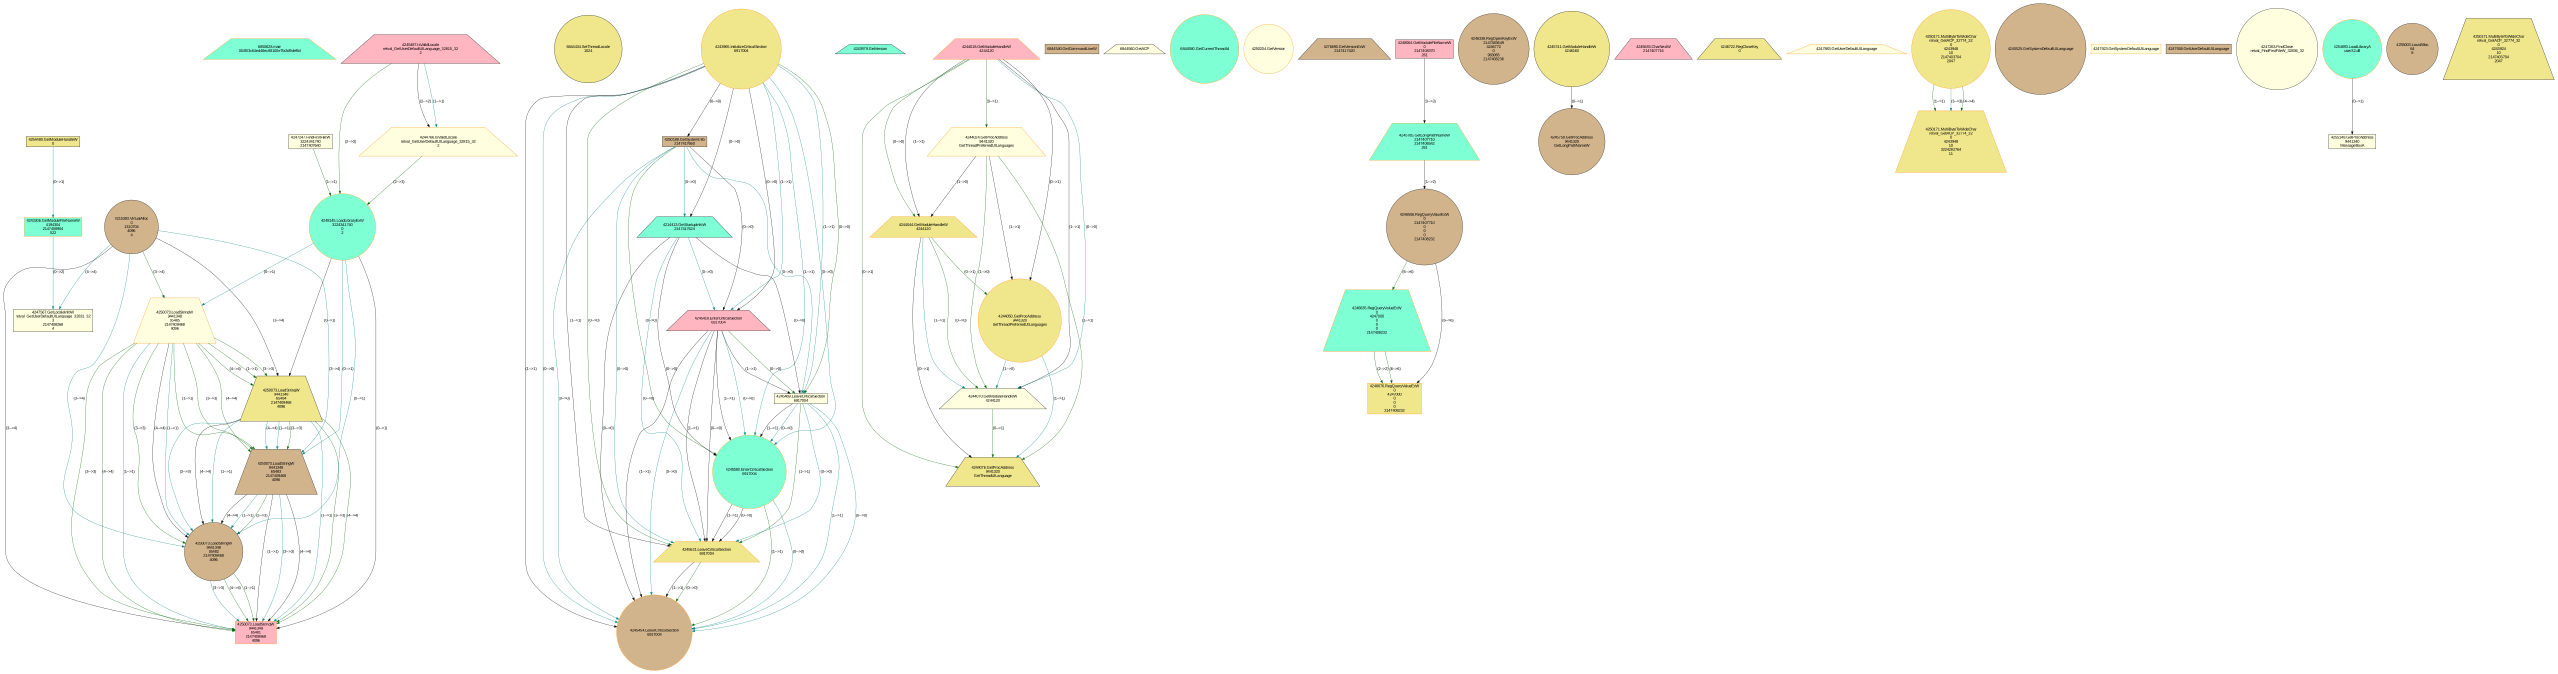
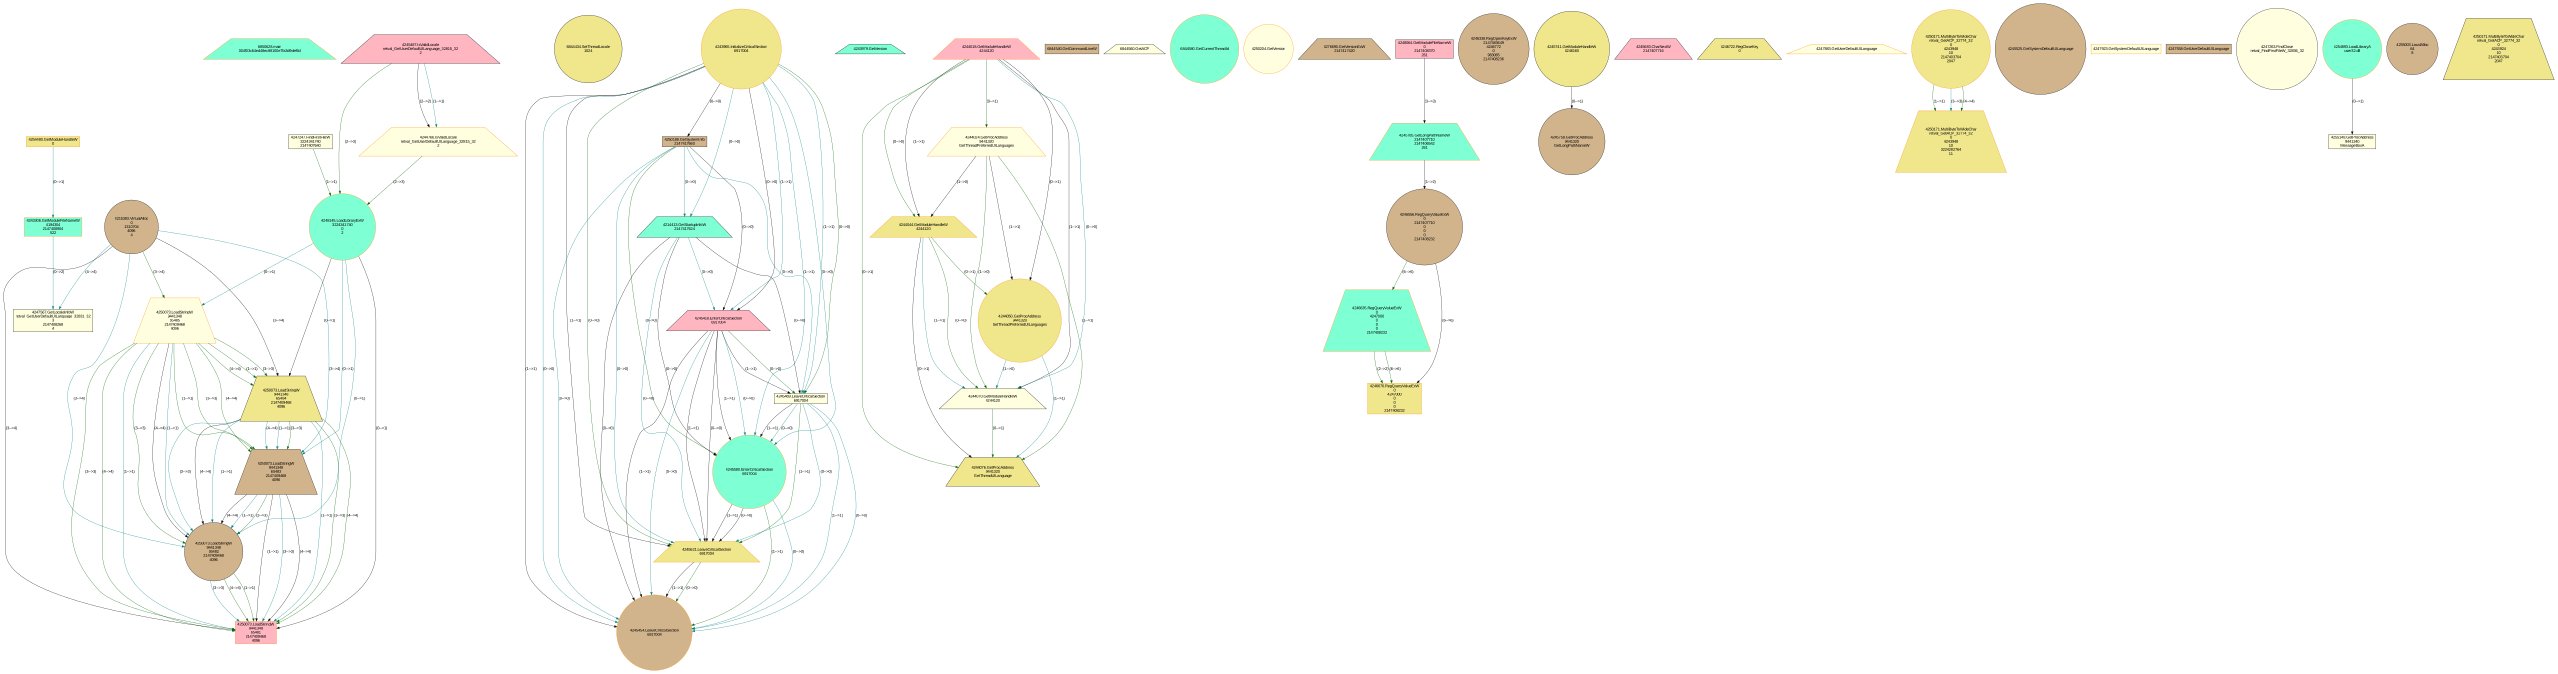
  digraph {
    fontname="Liberation Sans"
    node [color=black fillcolor=khaki fontname="Liberation Sans" shape=trapezium style=filled]
    edge [color=teal fontname="Liberation Sans"]
    n1 [color=darkorange fillcolor=aquamarine label="6850628.main\n004f03c64ed48ec88100e7fa3d9def6d"]
-   n2 [label="4254480.GetModuleHandleW\n0" shape=box]
+   n2 [color=darkorange label="4254480.GetModuleHandleW\n0" shape=box]
    n3 [color=darkorange fillcolor=aquamarine label="4243306.GetModuleFileNameW\n4194304\n2147408904\n522" shape=box]
    n4 [fillcolor=lightyellow label="4247567.GetLocaleInfoW\nretval_GetUserDefaultUILanguage_32831_32\n3\n2147408268\n4" shape=box]
    n5 [label="6844434.SetThreadLocale\n1024" shape=circle]
    n6 [color=darkorange label="4243965.InitializeCriticalSection\n6917004" shape=circle]
    n7 [fillcolor=tan label="4250188.GetSystemInfo\n2147417660" shape=box]
    n8 [fillcolor=aquamarine label="4214413.GetStartupInfoW\n2147417624"]
    n9 [fillcolor=lightpink label="4245418.EnterCriticalSection\n6917004"]
    n10 [fillcolor=lightyellow label="4245469.LeaveCriticalSection\n6917004" shape=box]
    n11 [color=darkorange fillcolor=aquamarine label="4245580.EnterCriticalSection\n6917004" shape=circle]
    n12 [color=darkorange label="4245621.LeaveCriticalSection\n6917004"]
    n13 [color=darkorange fillcolor=tan label="4245454.LeaveCriticalSection\n6917004" shape=circle]
    n14 [fillcolor=aquamarine label="4243979.GetVersion\n"]
    n15 [color=darkorange fillcolor=lightpink label="4244018.GetModuleHandleW\n4244120"]
    n16 [color=darkorange fillcolor=lightyellow label="4244024.GetProcAddress\n9441320\nGetThreadPreferredUILanguages"]
    n17 [color=darkorange label="4244044.GetModuleHandleW\n4244120"]
    n18 [color=darkorange label="4244050.GetProcAddress\n9441320\nSetThreadPreferredUILanguages" shape=circle]
    n19 [fillcolor=lightyellow label="4244070.GetModuleHandleW\n4244120"]
    n20 [label="4244076.GetProcAddress\n9441320\nGetThreadUILanguage"]
    n21 [fillcolor=tan label="6844540.GetCommandLineW\n" shape=box]
    n22 [fillcolor=lightyellow label="6844560.GetACP\n"]
    n23 [color=darkorange fillcolor=aquamarine label="6844580.GetCurrentThreadId\n" shape=circle]
    n24 [color=darkorange fillcolor=lightyellow label="4250204.GetVersion\n" shape=circle]
    n25 [fillcolor=tan label="4276690.GetVersionExW\n2147417420"]
    n26 [fillcolor=lightpink label="4248064.GetModuleFileNameW\n0\n2147408370\n261" shape=box]
    n27 [color=darkorange fillcolor=aquamarine label="4245785.GetLongPathNameW\n2147407710\n2147406542\n261"]
    n28 [fillcolor=tan label="4246556.RegQueryValueExW\n0\n2147407710\n0\n0\n0\n2147408232" shape=circle]
    n29 [fillcolor=tan label="4215383.VirtualAlloc\n0\n1310704\n4096\n4" shape=circle]
    n30 [color=darkorange fillcolor=lightyellow label="4250073.LoadStringW\n9441348\n65485\n2147409468\n4096"]
    n31 [label="4250073.LoadStringW\n9441348\n65484\n2147409468\n4096"]
    n32 [fillcolor=tan label="4250073.LoadStringW\n9441348\n65483\n2147409468\n4096"]
    n33 [fillcolor=tan label="4250073.LoadStringW\n9441348\n65482\n2147409468\n4096" shape=circle]
    n34 [color=darkorange fillcolor=lightpink label="4250073.LoadStringW\n9441348\n65481\n2147409468\n4096" shape=box]
    n35 [fillcolor=tan label="4246338.RegOpenKeyExW\n2147483649\n4246772\n0\n983065\n2147408236" shape=circle]
    n36 [label="4245741.GetModuleHandleW\n4246160" shape=circle]
    n37 [fillcolor=tan label="4245758.GetProcAddress\n9441320\nGetLongPathNameW" shape=circle]
    n38 [color=darkorange fillcolor=aquamarine label="4246635.RegQueryValueExW\n0\n4247000\n0\n0\n0\n2147408232"]
    n39 [color=darkorange label="4246676.RegQueryValueExW\n0\n4247000\n0\n0\n0\n2147408232" shape=box]
    n40 [fillcolor=lightpink label="4245683.CharNextW\n2147407716"]
    n41 [label="4246722.RegCloseKey\n0"]
    n42 [color=darkorange fillcolor=lightyellow label="4247883.GetUserDefaultUILanguage\n"]
    n43 [fillcolor=lightpink label="4245487.IsValidLocale\nretval_GetUserDefaultUILanguage_32815_32\n2"]
    n44 [color=darkorange fillcolor=lightyellow label="4244766.IsValidLocale\nretval_GetUserDefaultUILanguage_32815_32\n2"]
    n45 [color=darkorange fillcolor=aquamarine label="4248145.LoadLibraryExW\n3224341740\n0\n2" shape=circle]
    n46 [color=darkorange label="4250171.MultiByteToWideChar\nretval_GetACP_32774_32\n0\n4243948\n10\n2147403704\n2047" shape=circle]
    n47 [color=darkorange label="4250171.MultiByteToWideChar\nretval_GetACP_32774_32\n0\n4243948\n10\n3224282764\n11"]
    n48 [fillcolor=tan label="4245525.GetSystemDefaultUILanguage\n" shape=circle]
    n49 [color=darkorange fillcolor=lightyellow label="4247923.GetSystemDefaultUILanguage\n" shape=box]
    n50 [fillcolor=tan label="4247558.GetUserDefaultUILanguage\n" shape=box]
    n51 [fillcolor=lightyellow label="4247247.FindFirstFileW\n3224341740\n2147407640" shape=box]
    n52 [fillcolor=lightyellow label="4247263.FindClose\nretval_FindFirstFileW_32836_32" shape=circle]
    n53 [color=darkorange fillcolor=aquamarine label="4254893.LoadLibraryA\nuser32.dll" shape=circle]
    n54 [fillcolor=lightyellow label="4255148.GetProcAddress\n9441340\nMessageBoxA" shape=box]
    n55 [fillcolor=tan label="4255003.LocalAlloc\n64\n8" shape=circle]
    n56 [label="4250171.MultiByteToWideChar\nretval_GetACP_32774_32\n0\n4243924\n10\n2147403704\n2047"]
    n2 -> n3 [label="(0-->1)"]
    n3 -> n4 [label="(0-->2)"]
    n6 -> n7 [color=black label="(0-->0)"]
-   n6 -> n8 [color=black label="(0-->0)"]
+   n6 -> n8 [label="(0-->0)"]
    n6 -> n9 [label="(1-->1)"]
    n6 -> n9 [color=black label="(0-->0)"]
    n6 -> n10 [label="(1-->1)"]
    n6 -> n10 [color=darkgreen label="(0-->0)"]
    n6 -> n11 [label="(1-->1)"]
    n6 -> n11 [label="(0-->0)"]
    n6 -> n12 [color=black label="(1-->1)"]
    n6 -> n12 [color=darkgreen label="(0-->0)"]
    n6 -> n13 [color=black label="(1-->1)"]
    n6 -> n13 [label="(0-->0)"]
    n7 -> n8 [label="(0-->0)"]
    n7 -> n9 [color=black label="(0-->0)"]
    n7 -> n10 [label="(0-->0)"]
    n7 -> n11 [color=darkgreen label="(0-->0)"]
    n7 -> n12 [label="(0-->0)"]
    n7 -> n13 [label="(0-->0)"]
    n8 -> n9 [label="(0-->0)"]
    n8 -> n10 [color=black label="(0-->0)"]
    n8 -> n11 [color=black label="(0-->0)"]
    n8 -> n12 [label="(0-->0)"]
    n8 -> n13 [color=black label="(0-->0)"]
    n9 -> n10 [color=black label="(1-->1)"]
    n9 -> n10 [color=darkgreen label="(0-->0)"]
    n9 -> n11 [color=black label="(1-->1)"]
    n9 -> n11 [label="(0-->0)"]
    n9 -> n12 [color=black label="(1-->1)"]
    n9 -> n12 [color=black label="(0-->0)"]
    n9 -> n13 [color=black label="(1-->1)"]
    n9 -> n13 [label="(0-->0)"]
    n10 -> n11 [color=black label="(1-->1)"]
    n10 -> n11 [label="(0-->0)"]
    n10 -> n12 [color=darkgreen label="(1-->1)"]
    n10 -> n12 [label="(0-->0)"]
    n10 -> n13 [label="(1-->1)"]
    n10 -> n13 [label="(0-->0)"]
    n11 -> n12 [color=black label="(1-->1)"]
    n11 -> n12 [color=black label="(0-->0)"]
    n11 -> n13 [color=darkgreen label="(1-->1)"]
    n11 -> n13 [label="(0-->0)"]
    n12 -> n13 [color=black label="(1-->1)"]
    n12 -> n13 [color=darkgreen label="(0-->0)"]
    n15 -> n16 [color=darkgreen label="(0-->1)"]
    n15 -> n17 [color=black label="(1-->1)"]
    n15 -> n17 [color=darkgreen label="(0-->0)"]
    n15 -> n18 [color=black label="(0-->1)"]
    n15 -> n19 [color=black label="(1-->1)"]
    n15 -> n19 [label="(0-->0)"]
    n15 -> n20 [color=darkgreen label="(0-->1)"]
    n16 -> n17 [color=black label="(1-->0)"]
    n16 -> n18 [color=black label="(1-->1)"]
    n16 -> n19 [color=darkgreen label="(1-->0)"]
    n16 -> n20 [color=darkgreen label="(1-->1)"]
    n17 -> n18 [color=darkgreen label="(0-->1)"]
    n17 -> n19 [label="(1-->1)"]
    n17 -> n19 [color=darkgreen label="(0-->0)"]
    n17 -> n20 [color=black label="(0-->1)"]
    n18 -> n19 [label="(1-->0)"]
    n18 -> n20 [label="(1-->1)"]
    n19 -> n20 [color=darkgreen label="(0-->1)"]
    n26 -> n27 [color=black label="(3-->3)"]
    n27 -> n28 [color=black label="(1-->2)"]
    n28 -> n38 [color=darkgreen label="(6-->6)"]
    n28 -> n39 [color=black label="(6-->6)"]
    n29 -> n4 [label="(4-->4)"]
    n29 -> n30 [color=darkgreen label="(3-->4)"]
    n29 -> n31 [color=black label="(3-->4)"]
    n29 -> n32 [label="(3-->4)"]
    n29 -> n33 [label="(3-->4)"]
    n29 -> n34 [color=black label="(3-->4)"]
    n30 -> n31 [color=darkgreen label="(1-->1)"]
    n30 -> n31 [color=darkgreen label="(3-->3)"]
    n30 -> n31 [color=darkgreen label="(4-->4)"]
    n30 -> n32 [color=darkgreen label="(1-->1)"]
    n30 -> n32 [color=darkgreen label="(3-->3)"]
    n30 -> n32 [color=darkgreen label="(4-->4)"]
    n30 -> n33 [label="(1-->1)"]
    n30 -> n33 [color=darkgreen label="(3-->3)"]
    n30 -> n33 [color=black label="(4-->4)"]
    n30 -> n34 [label="(1-->1)"]
    n30 -> n34 [color=darkgreen label="(3-->3)"]
    n30 -> n34 [color=darkgreen label="(4-->4)"]
    n31 -> n32 [label="(1-->1)"]
    n31 -> n32 [color=darkgreen label="(3-->3)"]
    n31 -> n32 [label="(4-->4)"]
    n31 -> n33 [label="(1-->1)"]
    n31 -> n33 [label="(3-->3)"]
    n31 -> n33 [color=black label="(4-->4)"]
    n31 -> n34 [label="(1-->1)"]
    n31 -> n34 [color=darkgreen label="(3-->3)"]
    n31 -> n34 [color=darkgreen label="(4-->4)"]
    n32 -> n33 [label="(1-->1)"]
    n32 -> n33 [color=darkgreen label="(3-->3)"]
    n32 -> n33 [color=black label="(4-->4)"]
    n32 -> n34 [color=black label="(1-->1)"]
    n32 -> n34 [label="(3-->3)"]
    n32 -> n34 [color=black label="(4-->4)"]
    n33 -> n34 [color=darkgreen label="(1-->1)"]
    n33 -> n34 [label="(3-->3)"]
    n33 -> n34 [color=darkgreen label="(4-->4)"]
    n36 -> n37 [color=black label="(0-->1)"]
    n38 -> n39 [color=darkgreen label="(2-->2)"]
    n38 -> n39 [color=darkgreen label="(6-->6)"]
    n43 -> n44 [label="(1-->1)"]
    n43 -> n44 [color=black label="(2-->2)"]
    n43 -> n45 [color=darkgreen label="(2-->3)"]
    n44 -> n45 [color=darkgreen label="(2-->3)"]
    n45 -> n30 [label="(0-->1)"]
    n45 -> n31 [color=black label="(0-->1)"]
    n45 -> n32 [label="(0-->1)"]
    n45 -> n33 [label="(0-->1)"]
    n45 -> n34 [color=black label="(0-->1)"]
    n46 -> n47 [color=darkgreen label="(1-->1)"]
    n46 -> n47 [label="(3-->3)"]
    n46 -> n47 [color=darkgreen label="(4-->4)"]
    n51 -> n45 [color=darkgreen label="(1-->1)"]
    n53 -> n54 [color=black label="(0-->1)"]
  }
